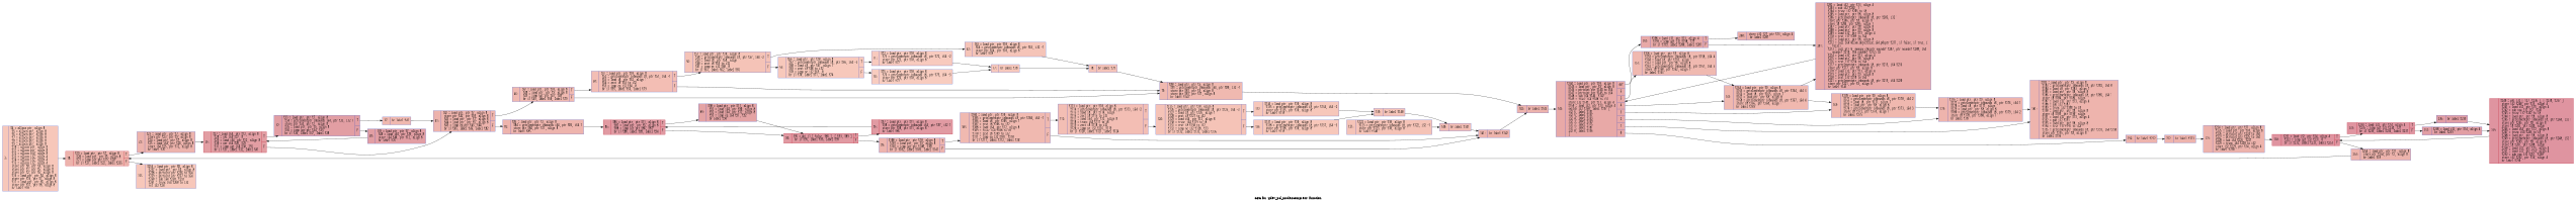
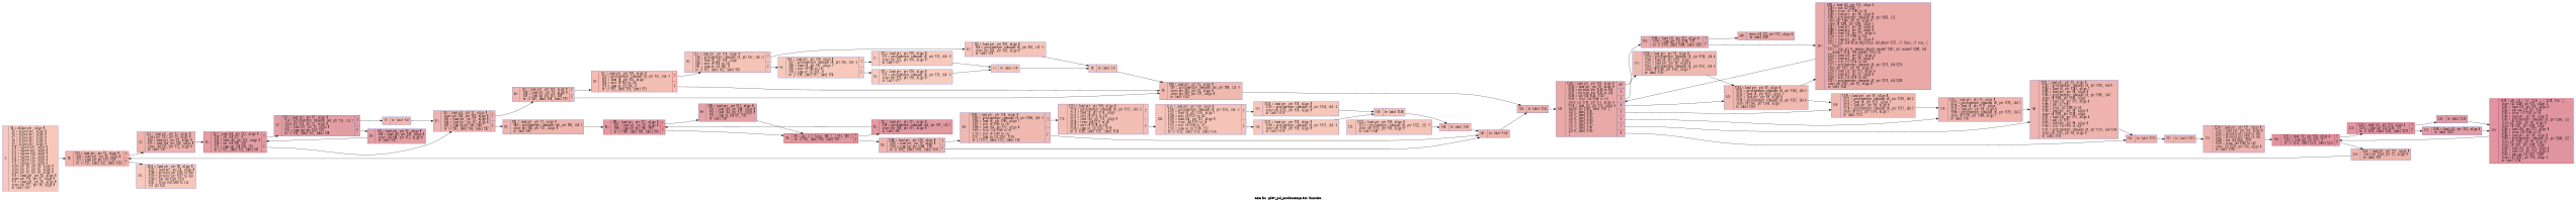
  digraph {
    label="CFG for 'gdev_pcl_mode2compress' function"
    rankdir=LR
    node [color="#3d50c3ff" fillcolor="#d6524470" fontname=Courier shape=record style=filled]
    n1 [fillcolor="#ec7f6370" label="{3:\l|  %4 = alloca ptr, align 8\l  %5 = alloca ptr, align 8\l  %6 = alloca ptr, align 8\l  %7 = alloca ptr, align 8\l  %8 = alloca ptr, align 8\l  %9 = alloca ptr, align 8\l  %10 = alloca ptr, align 8\l  %11 = alloca ptr, align 8\l  %12 = alloca i64, align 8\l  %13 = alloca i32, align 4\l  %14 = alloca i32, align 4\l  %15 = alloca i32, align 4\l  store ptr %0, ptr %4, align 8\l  store ptr %1, ptr %5, align 8\l  store ptr %2, ptr %6, align 8\l  %16 = load ptr, ptr %4, align 8\l  store ptr %16, ptr %7, align 8\l  %17 = load ptr, ptr %6, align 8\l  store ptr %17, ptr %8, align 8\l  br label %18\l}"]
    n2 [color="#b70d28ff" label="{18:\l|  %19 = load ptr, ptr %7, align 8\l  %20 = load ptr, ptr %5, align 8\l  %21 = icmp ult ptr %19, %20\l  br i1 %21, label %22, label %255\l|{<s0>T|<s1>F}}"]
    n3 [label="{22:\l|  %23 = load ptr, ptr %7, align 8\l  store ptr %23, ptr %9, align 8\l  %24 = load ptr, ptr %7, align 8\l  %25 = load i64, ptr %24, align 8\l  store i64 %25, ptr %12, align 8\l  br label %26\l}"]
    n4 [fillcolor="#ec7f6370" label="{255:\l|  %256 = load ptr, ptr %8, align 8\l  %257 = load ptr, ptr %6, align 8\l  %258 = ptrtoint ptr %256 to i64\l  %259 = ptrtoint ptr %257 to i64\l  %260 = sub i64 %258, %259\l  %261 = trunc i64 %260 to i32\l  ret i32 %261\l}"]
    n5 [color="#b70d28ff" fillcolor="#be242e70" label="{26:\l|  %27 = load i64, ptr %12, align 8\l  %28 = shl i64 %27, 8\l  %29 = load i64, ptr %12, align 8\l  %30 = xor i64 %28, %29\l  %31 = icmp ugt i64 %30, 255\l  br i1 %31, label %32, label %41\l|{<s0>T|<s1>F}}"]
    n6 [fillcolor="#be242e70" label="{32:\l|  %33 = load ptr, ptr %7, align 8\l  %34 = getelementptr inbounds i64, ptr %33, i32 1\l  store ptr %34, ptr %7, align 8\l  %35 = load ptr, ptr %5, align 8\l  %36 = icmp uge ptr %34, %35\l  br i1 %36, label %37, label %38\l|{<s0>T|<s1>F}}"]
    n7 [label="{41:\l|  %42 = load ptr, ptr %7, align 8\l  store ptr %42, ptr %10, align 8\l  %43 = load ptr, ptr %7, align 8\l  %44 = load ptr, ptr %5, align 8\l  %45 = icmp eq ptr %43, %44\l  br i1 %45, label %46, label %82\l|{<s0>T|<s1>F}}"]
    n8 [fillcolor="#dc5d4a70" label="{37:\l|  br label %41\l}"]
    n9 [fillcolor="#be242e70" label="{38:\l|  %39 = load ptr, ptr %7, align 8\l  %40 = load i64, ptr %39, align 8\l  store i64 %40, ptr %12, align 8\l  br label %26\l}"]
    n10 [fillcolor="#de614d70" label="{46:\l|  %47 = load ptr, ptr %10, align 8\l  %48 = load ptr, ptr %9, align 8\l  %49 = icmp ugt ptr %47, %48\l  br i1 %49, label %50, label %79\l|{<s0>T|<s1>F}}"]
    n11 [fillcolor="#d8564670" label="{82:\l|  %83 = load ptr, ptr %7, align 8\l  %84 = getelementptr inbounds i64, ptr %83, i64 1\l  store ptr %84, ptr %11, align 8\l  br label %85\l}"]
-   n12 [fillcolor="#e36c5570" label="{50:\l|  %51 = load ptr, ptr %10, align 8\l  %52 = getelementptr inbounds i8, ptr %51, i64 -1\l  %53 = load i8, ptr %52, align 1\l  %54 = zext i8 %53 to i32\l  %55 = icmp eq i32 %54, 0\l  br i1 %55, label %56, label %79\l|{<s0>T|<s1>F}}"]
+   n12 [color="#b70d28ff" fillcolor="#e36c5570" label="{50:\l|  %51 = load ptr, ptr %10, align 8\l  %52 = getelementptr inbounds i8, ptr %51, i64 -1\l  %53 = load i8, ptr %52, align 1\l  %54 = zext i8 %53 to i32\l  %55 = icmp eq i32 %54, 0\l  br i1 %55, label %56, label %79\l|{<s0>T|<s1>F}}"]
    n13 [fillcolor="#de614d70" label="{79:\l|  %80 = load ptr, ptr %5, align 8\l  %81 = getelementptr inbounds i64, ptr %80, i32 -1\l  store ptr %81, ptr %5, align 8\l  store ptr %81, ptr %11, align 8\l  br label %142\l}"]
    n14 [color="#b70d28ff" fillcolor="#bb1b2c70" label="{85:\l|  %86 = load ptr, ptr %11, align 8\l  %87 = load ptr, ptr %5, align 8\l  %88 = icmp ult ptr %86, %87\l  br i1 %88, label %89, label %94\l|{<s0>T|<s1>F}}"]
    n15 [fillcolor="#e8765c70" label="{56:\l|  %57 = load ptr, ptr %10, align 8\l  %58 = getelementptr inbounds i8, ptr %57, i64 -2\l  %59 = load i8, ptr %58, align 1\l  %60 = zext i8 %59 to i32\l  %61 = icmp ne i32 %60, 0\l  br i1 %61, label %62, label %65\l|{<s0>T|<s1>F}}"]
    n16 [label="{142:\l|  br label %143\l}"]
    n17 [fillcolor="#c32e3170" label="{89:\l|  %90 = load ptr, ptr %11, align 8\l  %91 = load i64, ptr %90, align 8\l  %92 = load i64, ptr %12, align 8\l  %93 = icmp eq i64 %91, %92\l  br label %94\l}"]
    n18 [color="#b70d28ff" fillcolor="#bb1b2c70" label="{94:\l|  %95 = phi i1 [ false, %85 ], [ %93, %89 ]\l  br i1 %95, label %96, label %99\l|{<s0>T|<s1>F}}"]
    n19 [fillcolor="#e97a5f70" label="{62:\l|  %63 = load ptr, ptr %10, align 8\l  %64 = getelementptr inbounds i8, ptr %63, i32 -1\l  store ptr %64, ptr %10, align 8\l  br label %78\l}"]
    n20 [fillcolor="#ed836670" label="{65:\l|  %66 = load ptr, ptr %10, align 8\l  %67 = getelementptr inbounds i8, ptr %66, i64 -3\l  %68 = load i8, ptr %67, align 1\l  %69 = zext i8 %68 to i32\l  %70 = icmp ne i32 %69, 0\l  br i1 %70, label %71, label %74\l|{<s0>T|<s1>F}}"]
    n21 [fillcolor="#ca3b3770" label="{143:\l|  %144 = load ptr, ptr %10, align 8\l  %145 = load ptr, ptr %9, align 8\l  %146 = ptrtoint ptr %144 to i64\l  %147 = ptrtoint ptr %145 to i64\l  %148 = sub i64 %146, %147\l  %149 = trunc i64 %148 to i32\l  store i32 %149, ptr %13, align 4\l  %150 = load i32, ptr %13, align 4\l  switch i32 %150, label %197 [\l    i32 6, label %151\l    i32 5, label %157\l    i32 4, label %163\l    i32 3, label %169\l    i32 2, label %175\l    i32 1, label %181\l    i32 0, label %196\l  ]\l|{<s0>def|<s1>6|<s2>5|<s3>4|<s4>3|<s5>2|<s6>1|<s7>0}}"]
    n22 [fillcolor="#e8765c70" label="{78:\l|  br label %79\l}"]
    n23 [fillcolor="#ef886b70" label="{71:\l|  %72 = load ptr, ptr %10, align 8\l  %73 = getelementptr inbounds i8, ptr %72, i64 -2\l  store ptr %73, ptr %10, align 8\l  br label %77\l}"]
    n24 [fillcolor="#f08b6e70" label="{74:\l|  %75 = load ptr, ptr %10, align 8\l  %76 = getelementptr inbounds i8, ptr %75, i64 -3\l  store ptr %76, ptr %10, align 8\l  br label %77\l}"]
    n25 [fillcolor="#ed836670" label="{77:\l|  br label %78\l}"]
    n26 [fillcolor="#ca3b3770" label="{197:\l|  %198 = load i32, ptr %13, align 4\l  %199 = icmp ugt i32 %198, 127\l  br i1 %199, label %200, label %201\l|{<s0>T|<s1>F}}"]
    n27 [fillcolor="#de614d70" label="{157:\l|  %158 = load ptr, ptr %9, align 8\l  %159 = getelementptr inbounds i8, ptr %158, i64 4\l  %160 = load i8, ptr %159, align 1\l  %161 = load ptr, ptr %8, align 8\l  %162 = getelementptr inbounds i8, ptr %161, i64 5\l  store i8 %160, ptr %162, align 1\l  br label %163\l}"]
    n28 [fillcolor="#dc5d4a70" label="{163:\l|  %164 = load ptr, ptr %9, align 8\l  %165 = getelementptr inbounds i8, ptr %164, i64 3\l  %166 = load i8, ptr %165, align 1\l  %167 = load ptr, ptr %8, align 8\l  %168 = getelementptr inbounds i8, ptr %167, i64 4\l  store i8 %166, ptr %168, align 1\l  br label %169\l}"]
    n29 [fillcolor="#dc5d4a70" label="{169:\l|  %170 = load ptr, ptr %9, align 8\l  %171 = getelementptr inbounds i8, ptr %170, i64 2\l  %172 = load i8, ptr %171, align 1\l  %173 = load ptr, ptr %8, align 8\l  %174 = getelementptr inbounds i8, ptr %173, i64 3\l  store i8 %172, ptr %174, align 1\l  br label %175\l}"]
    n30 [fillcolor="#d8564670" label="{175:\l|  %176 = load ptr, ptr %9, align 8\l  %177 = getelementptr inbounds i8, ptr %176, i64 1\l  %178 = load i8, ptr %177, align 1\l  %179 = load ptr, ptr %8, align 8\l  %180 = getelementptr inbounds i8, ptr %179, i64 2\l  store i8 %178, ptr %180, align 1\l  br label %181\l}"]
    n31 [fillcolor="#d8564670" label="{181:\l|  %182 = load ptr, ptr %9, align 8\l  %183 = getelementptr inbounds i8, ptr %182, i64 0\l  %184 = load i8, ptr %183, align 1\l  %185 = load ptr, ptr %8, align 8\l  %186 = getelementptr inbounds i8, ptr %185, i64 1\l  store i8 %184, ptr %186, align 1\l  %187 = load i32, ptr %13, align 4\l  %188 = sub i32 %187, 1\l  %189 = trunc i32 %188 to i8\l  %190 = load ptr, ptr %8, align 8\l  store i8 %189, ptr %190, align 1\l  %191 = load i32, ptr %13, align 4\l  %192 = add i32 %191, 1\l  %193 = load ptr, ptr %8, align 8\l  %194 = zext i32 %192 to i64\l  %195 = getelementptr inbounds i8, ptr %193, i64 %194\l  store ptr %195, ptr %8, align 8\l  br label %196\l}"]
    n32 [label="{196:\l|  br label %222\l}"]
    n33 [color="#b70d28ff" fillcolor="#bb1b2c70" label="{96:\l|  %97 = load ptr, ptr %11, align 8\l  %98 = getelementptr inbounds i64, ptr %97, i32 1\l  store ptr %98, ptr %11, align 8\l  br label %85\l}"]
    n34 [fillcolor="#d8564670" label="{99:\l|  %100 = load ptr, ptr %10, align 8\l  %101 = load ptr, ptr %9, align 8\l  %102 = icmp ugt ptr %100, %101\l  br i1 %102, label %103, label %141\l|{<s0>T|<s1>F}}"]
    n35 [fillcolor="#de614d70" label="{103:\l|  %104 = load ptr, ptr %10, align 8\l  %105 = getelementptr inbounds i8, ptr %104, i64 -1\l  %106 = load i8, ptr %105, align 1\l  %107 = zext i8 %106 to i32\l  %108 = load i64, ptr %12, align 8\l  %109 = trunc i64 %108 to i8\l  %110 = zext i8 %109 to i32\l  %111 = icmp eq i32 %107, %110\l  br i1 %111, label %112, label %141\l|{<s0>T|<s1>F}}"]
    n36 [fillcolor="#d8564670" label="{141:\l|  br label %142\l}"]
    n37 [fillcolor="#e36c5570" label="{112:\l|  %113 = load ptr, ptr %10, align 8\l  %114 = getelementptr inbounds i8, ptr %113, i64 -2\l  %115 = load i8, ptr %114, align 1\l  %116 = zext i8 %115 to i32\l  %117 = load i64, ptr %12, align 8\l  %118 = trunc i64 %117 to i8\l  %119 = zext i8 %118 to i32\l  %120 = icmp ne i32 %116, %119\l  br i1 %120, label %121, label %124\l|{<s0>T|<s1>F}}"]
    n38 [fillcolor="#e8765c70" label="{124:\l|  %125 = load ptr, ptr %10, align 8\l  %126 = getelementptr inbounds i8, ptr %125, i64 -3\l  %127 = load i8, ptr %126, align 1\l  %128 = zext i8 %127 to i32\l  %129 = load i64, ptr %12, align 8\l  %130 = trunc i64 %129 to i8\l  %131 = zext i8 %130 to i32\l  %132 = icmp ne i32 %128, %131\l  br i1 %132, label %133, label %136\l|{<s0>T|<s1>F}}"]
    n39 [fillcolor="#e8765c70" label="{121:\l|  %122 = load ptr, ptr %10, align 8\l  %123 = getelementptr inbounds i8, ptr %122, i32 -1\l  store ptr %123, ptr %10, align 8\l  br label %140\l}"]
    n40 [fillcolor="#e36c5570" label="{140:\l|  br label %141\l}"]
    n41 [fillcolor="#ec7f6370" label="{133:\l|  %134 = load ptr, ptr %10, align 8\l  %135 = getelementptr inbounds i8, ptr %134, i64 -2\l  store ptr %135, ptr %10, align 8\l  br label %139\l}"]
    n42 [fillcolor="#ec7f6370" label="{136:\l|  %137 = load ptr, ptr %10, align 8\l  %138 = getelementptr inbounds i8, ptr %137, i64 -3\l  store ptr %138, ptr %10, align 8\l  br label %139\l}"]
    n43 [fillcolor="#e8765c70" label="{139:\l|  br label %140\l}"]
    n44 [fillcolor="#d0473d70" label="{200:\l|  store i32 127, ptr %13, align 4\l  br label %201\l}"]
    n45 [fillcolor="#ca3b3770" label="{201:\l|  %202 = load i32, ptr %13, align 4\l  %203 = sub i32 %202, 1\l  %204 = trunc i32 %203 to i8\l  %205 = load ptr, ptr %8, align 8\l  %206 = getelementptr inbounds i8, ptr %205, i32 1\l  store ptr %206, ptr %8, align 8\l  store i8 %204, ptr %205, align 1\l  %207 = load ptr, ptr %8, align 8\l  %208 = load ptr, ptr %9, align 8\l  %209 = load i32, ptr %13, align 4\l  %210 = zext i32 %209 to i64\l  %211 = load ptr, ptr %8, align 8\l  %212 = call i64 @llvm.objectsize.i64.p0(ptr %211, i1 false, i1 true, i1\l... false)\l  %213 = call ptr @__memcpy_chk(ptr noundef %207, ptr noundef %208, i64\l... noundef %210, i64 noundef %212) #3\l  %214 = load i32, ptr %13, align 4\l  %215 = load ptr, ptr %8, align 8\l  %216 = zext i32 %214 to i64\l  %217 = getelementptr inbounds i8, ptr %215, i64 %216\l  store ptr %217, ptr %8, align 8\l  %218 = load i32, ptr %13, align 4\l  %219 = load ptr, ptr %9, align 8\l  %220 = zext i32 %218 to i64\l  %221 = getelementptr inbounds i8, ptr %219, i64 %220\l  store ptr %221, ptr %9, align 8\l  br label %143\l}"]
    n46 [label="{222:\l|  br label %223\l}"]
    n47 [label="{223:\l|  %224 = load ptr, ptr %11, align 8\l  %225 = load ptr, ptr %10, align 8\l  %226 = ptrtoint ptr %224 to i64\l  %227 = ptrtoint ptr %225 to i64\l  %228 = sub i64 %226, %227\l  %229 = trunc i64 %228 to i32\l  store i32 %229, ptr %14, align 4\l  br label %230\l}"]
    n48 [color="#b70d28ff" fillcolor="#b70d2870" label="{230:\l|  %231 = load i32, ptr %14, align 4\l  %232 = icmp sgt i32 %231, 0\l  br i1 %232, label %233, label %253\l|{<s0>T|<s1>F}}"]
    n49 [color="#b70d28ff" fillcolor="#b70d2870" label="{233:\l|  %234 = load i32, ptr %14, align 4\l  %235 = icmp sgt i32 %234, 127\l  br i1 %235, label %236, label %237\l|{<s0>T|<s1>F}}"]
    n50 [label="{253:\l|  %254 = load ptr, ptr %11, align 8\l  store ptr %254, ptr %7, align 8\l  br label %18\l}"]
    n51 [fillcolor="#be242e70" label="{236:\l|  br label %239\l}"]
    n52 [fillcolor="#be242e70" label="{237:\l|  %238 = load i32, ptr %14, align 4\l  br label %239\l}"]
    n53 [color="#b70d28ff" fillcolor="#b70d2870" label="{239:\l|  %240 = phi i32 [ 127, %236 ], [ %238, %237 ]\l  store i32 %240, ptr %15, align 4\l  %241 = load i32, ptr %15, align 4\l  %242 = sub nsw i32 257, %241\l  %243 = trunc i32 %242 to i8\l  %244 = load ptr, ptr %8, align 8\l  %245 = getelementptr inbounds i8, ptr %244, i32 1\l  store ptr %245, ptr %8, align 8\l  store i8 %243, ptr %244, align 1\l  %246 = load i64, ptr %12, align 8\l  %247 = trunc i64 %246 to i8\l  %248 = load ptr, ptr %8, align 8\l  %249 = getelementptr inbounds i8, ptr %248, i32 1\l  store ptr %249, ptr %8, align 8\l  store i8 %247, ptr %248, align 1\l  %250 = load i32, ptr %15, align 4\l  %251 = load i32, ptr %14, align 4\l  %252 = sub nsw i32 %251, %250\l  store i32 %252, ptr %14, align 4\l  br label %230\l}"]
    n1 -> n2
    n2 -> n3 [tailport=s0]
    n2 -> n4 [tailport=s1]
    n3 -> n5
    n5 -> n6 [tailport=s0]
    n5 -> n7 [tailport=s1]
    n6 -> n8 [tailport=s0]
    n6 -> n9 [tailport=s1]
    n7 -> n10 [tailport=s0]
    n7 -> n11 [tailport=s1]
    n8 -> n7
    n9 -> n5
    n10 -> n12 [tailport=s0]
    n10 -> n13 [tailport=s1]
    n11 -> n14
    n12 -> n13 [tailport=s1]
    n12 -> n15 [tailport=s0]
    n13 -> n16
    n14 -> n17 [tailport=s0]
    n14 -> n18 [tailport=s1]
    n15 -> n19 [tailport=s0]
    n15 -> n20 [tailport=s1]
    n16 -> n21
    n17 -> n18
    n18 -> n33 [tailport=s0]
    n18 -> n34 [tailport=s1]
    n19 -> n22
    n20 -> n23 [tailport=s0]
    n20 -> n24 [tailport=s1]
    n21 -> n26 [tailport=s0]
    n21 -> n27 [tailport=s2]
    n21 -> n28 [tailport=s3]
    n21 -> n29 [tailport=s4]
    n21 -> n30 [tailport=s5]
    n21 -> n31 [tailport=s6]
    n21 -> n32 [tailport=s7]
    n22 -> n13
    n23 -> n25
    n24 -> n25
    n25 -> n22
    n26 -> n44 [tailport=s0]
    n26 -> n45 [tailport=s1]
    n27 -> n28
    n28 -> n29
    n28 -> n45
    n29 -> n30
    n30 -> n31
+   n31 -> n32
    n32 -> n46
    n33 -> n14
    n34 -> n35 [tailport=s0]
    n34 -> n36 [tailport=s1]
    n35 -> n36 [tailport=s1]
    n35 -> n37 [tailport=s0]
    n36 -> n16
    n37 -> n38 [tailport=s1]
    n38 -> n41 [tailport=s0]
    n38 -> n42 [tailport=s1]
    n39 -> n40
    n40 -> n36
    n41 -> n43
    n42 -> n43
    n43 -> n40
    n45 -> n21
    n46 -> n47
    n47 -> n48
    n48 -> n49 [tailport=s0]
    n48 -> n50 [tailport=s1]
    n49 -> n51 [tailport=s0]
    n49 -> n52 [tailport=s1]
    n50 -> n2
    n51 -> n53
    n52 -> n53
    n53 -> n48
  }
